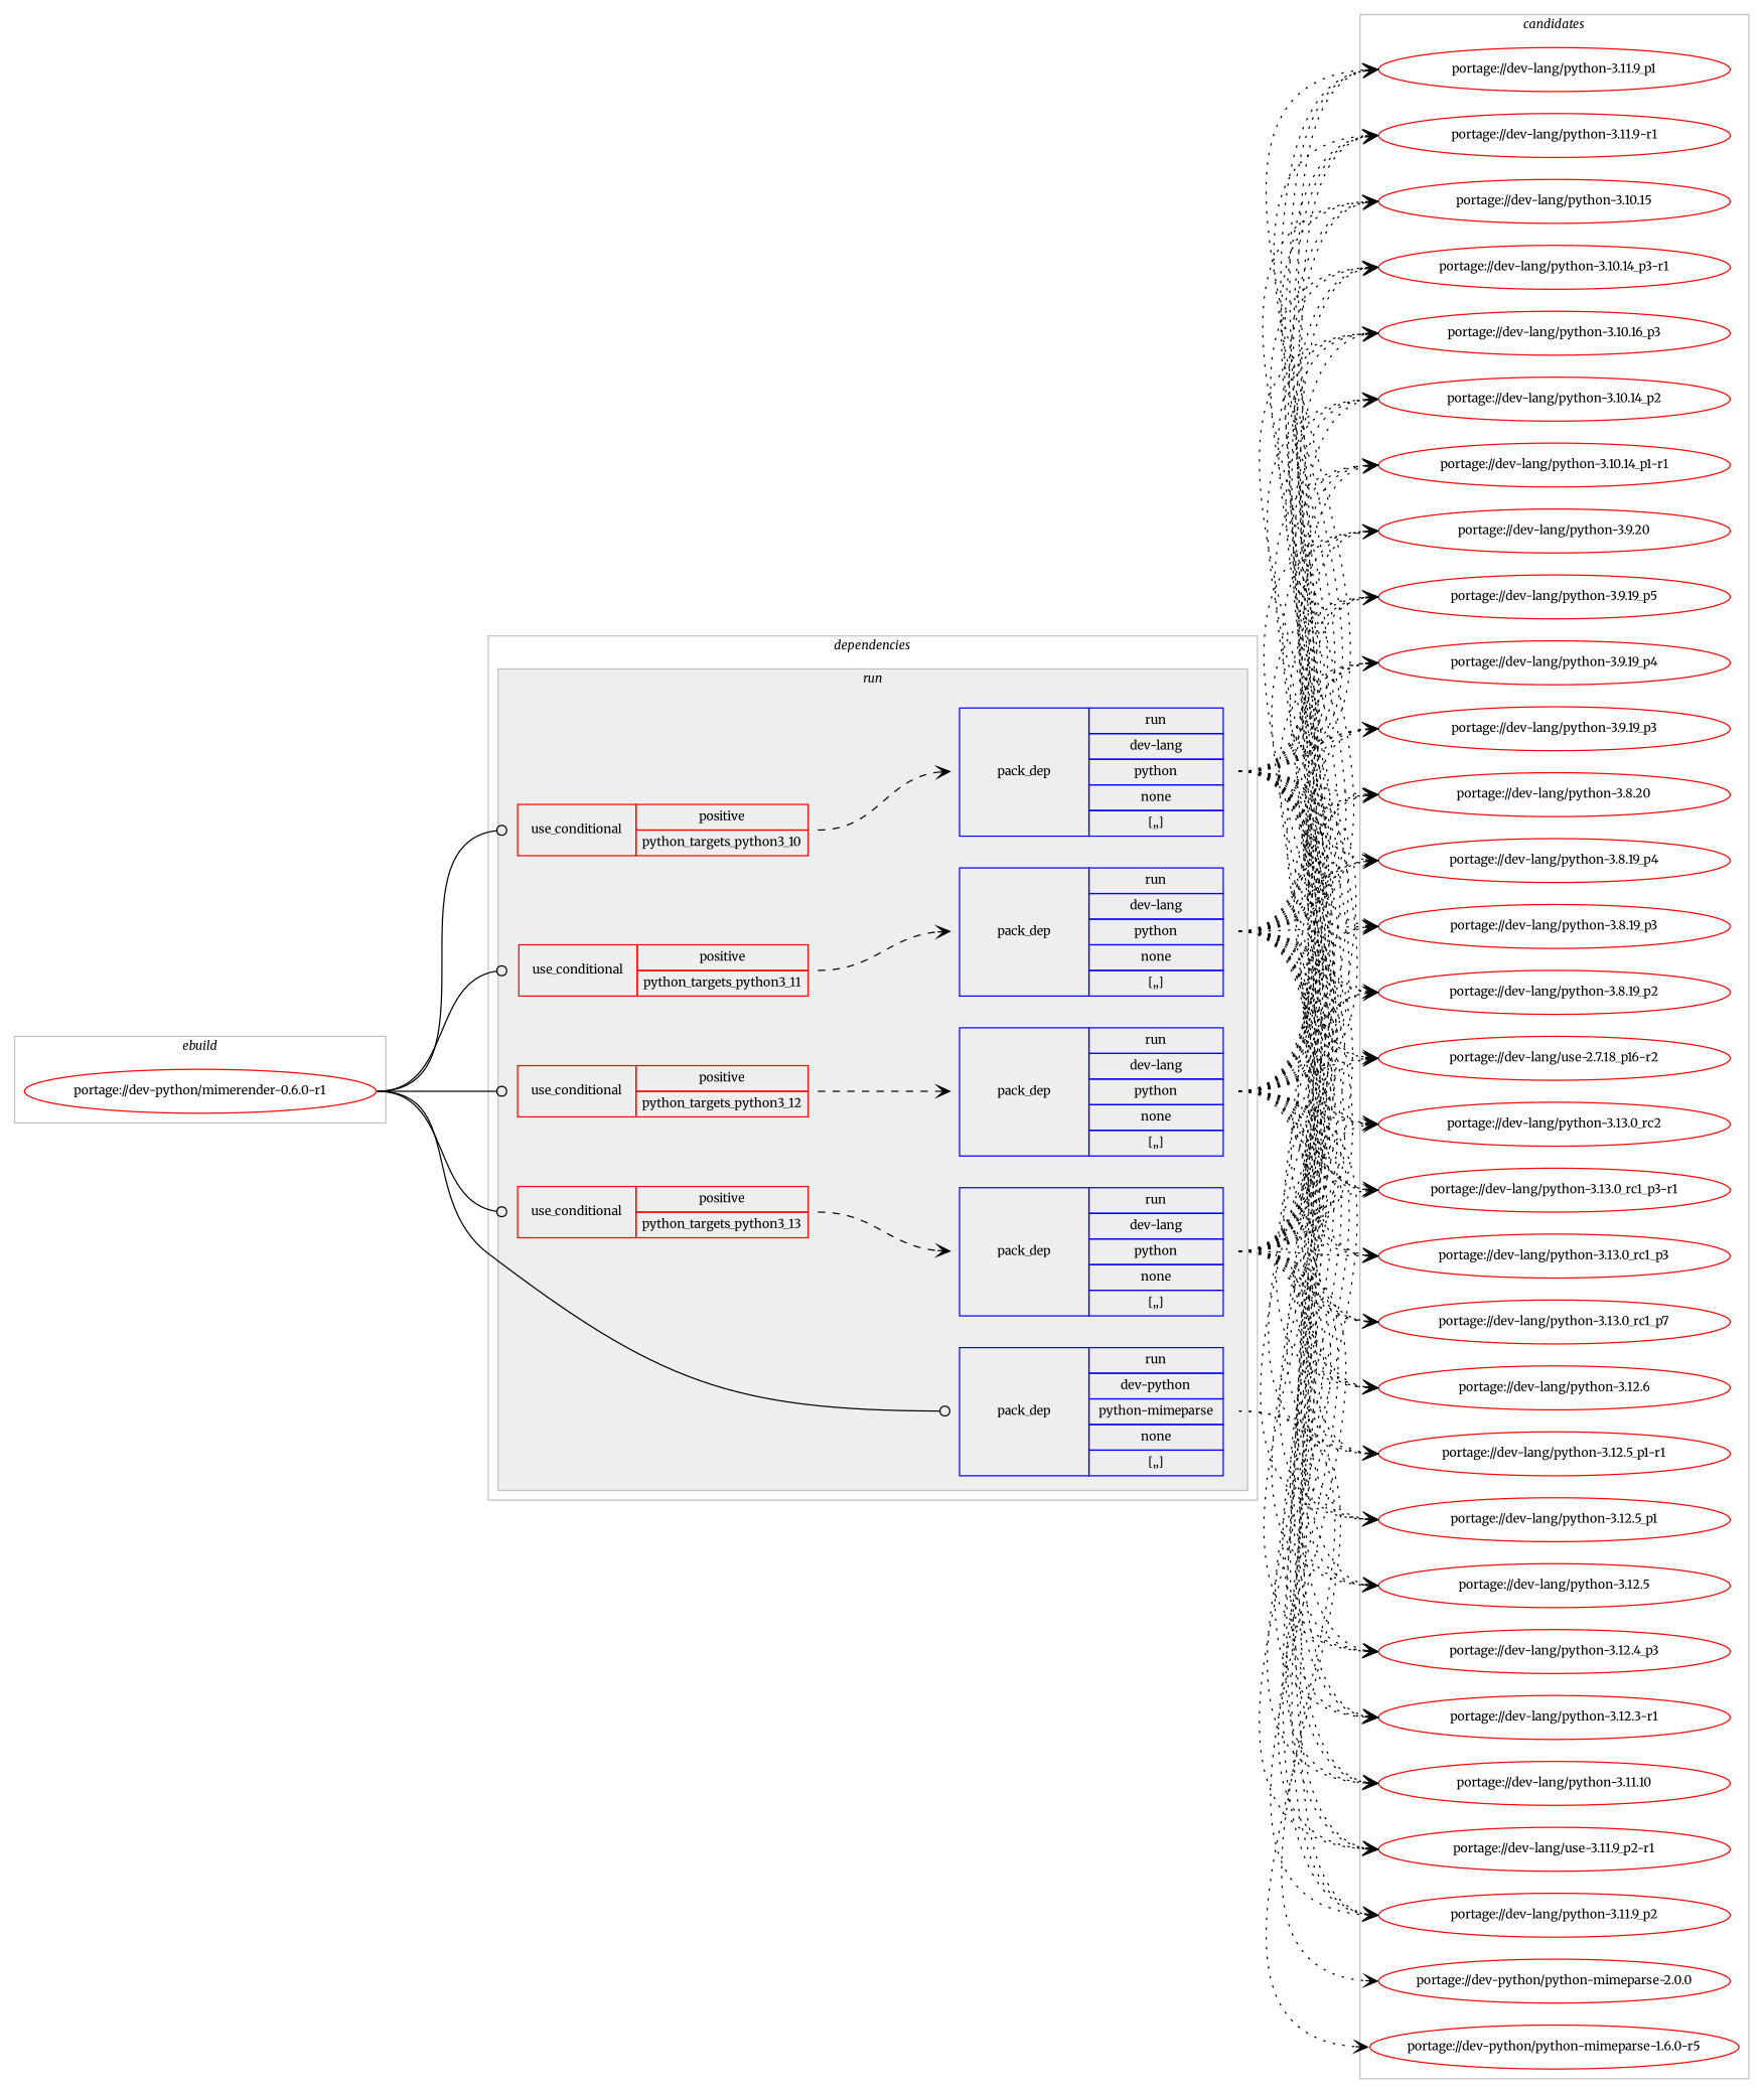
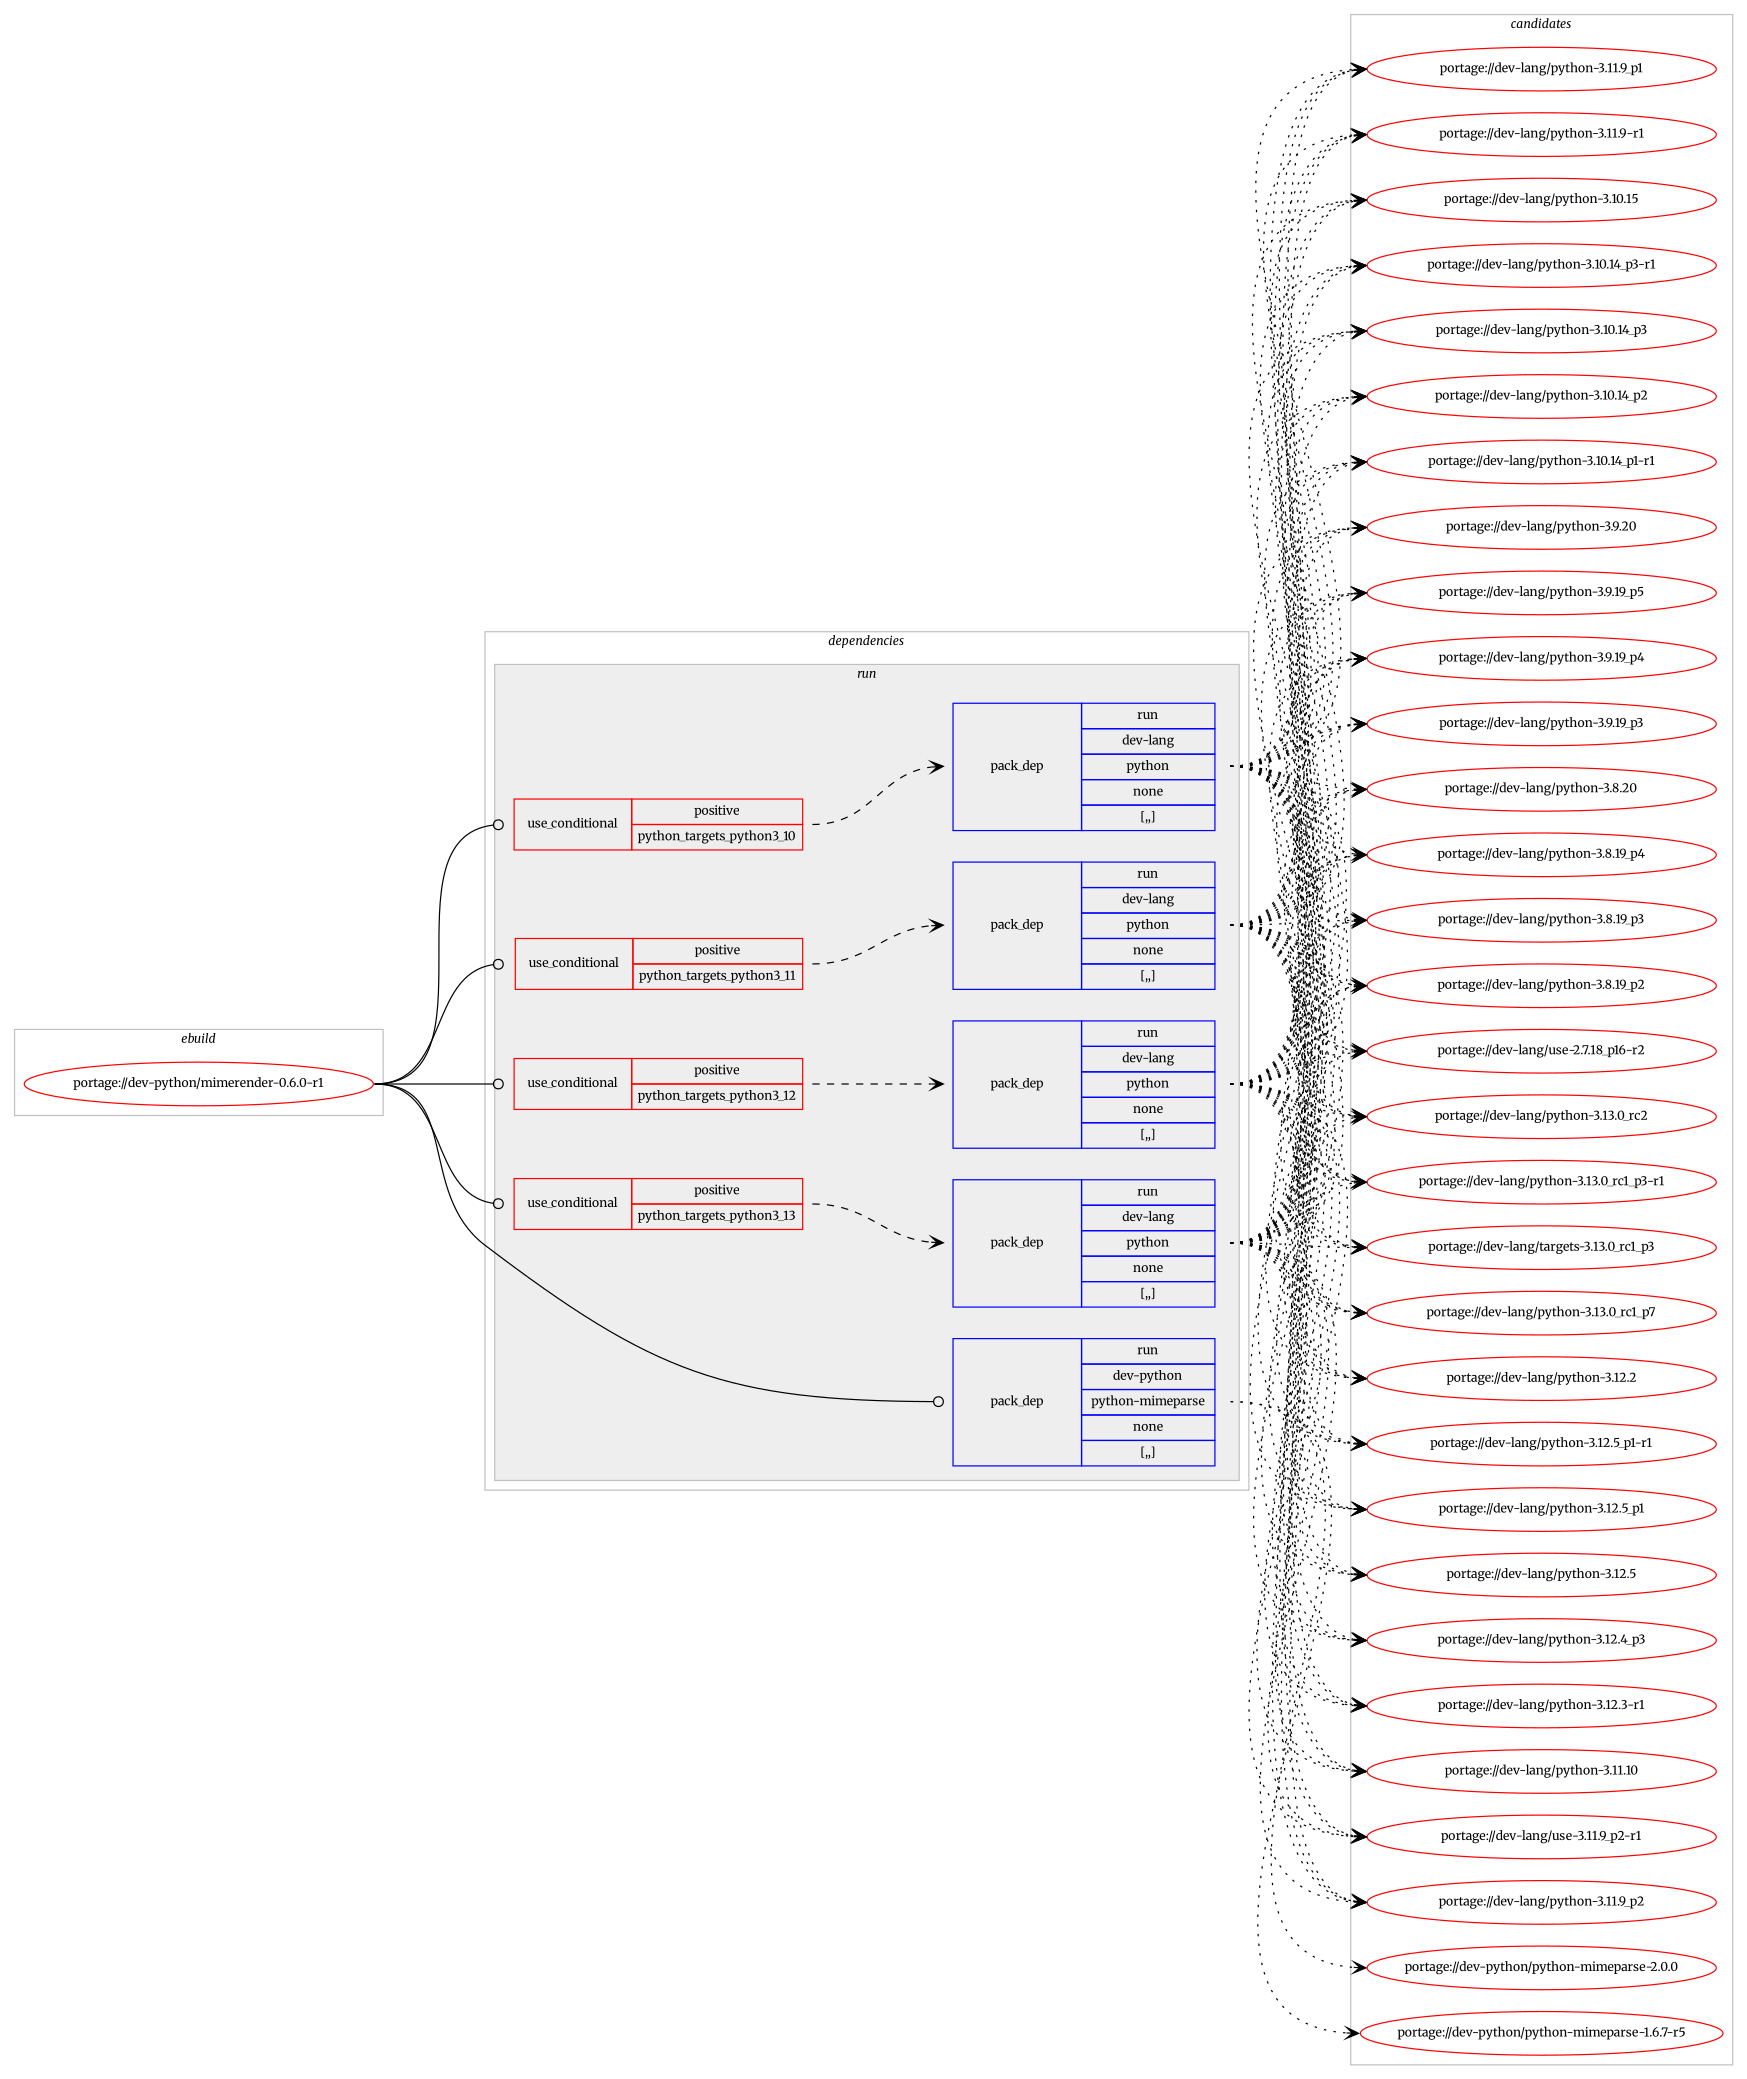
  digraph {
    compound=true
    concentrate=true
    fontname=Merriweather
    fontsize=10
    newrank=true
    rankdir=LR
    ranksep=1.5
    node [color=red fontname=Merriweather fontsize=10]
    edge [arrowhead=vee fontname=Merriweather headport=w style=dotted tailport=e weight=100]
    n1 [label="portage://dev-python/mimerender-0.6.0-r1" width=4]
    n2 [color=blue label=<<TABLE BORDER="0" CELLBORDER="1" CELLSPACING="0" CELLPADDING="4" WIDTH="220"><TR><TD ROWSPAN="6" CELLPADDING="30">pack_dep</TD></TR><TR><TD WIDTH="110">run</TD></TR><TR><TD>dev-lang</TD></TR><TR><TD>python</TD></TR><TR><TD>none</TD></TR><TR><TD>[,,]</TD></TR></TABLE>> shape=none]
    n3 [label=<<TABLE BORDER="0" CELLBORDER="1" CELLSPACING="0" CELLPADDING="4"><TR><TD ROWSPAN="3" CELLPADDING="10">use_conditional</TD></TR><TR><TD>positive</TD></TR><TR><TD>python_targets_python3_10</TD></TR></TABLE>> shape=none]
    n4 [color=blue label=<<TABLE BORDER="0" CELLBORDER="1" CELLSPACING="0" CELLPADDING="4" WIDTH="220"><TR><TD ROWSPAN="6" CELLPADDING="30">pack_dep</TD></TR><TR><TD WIDTH="110">run</TD></TR><TR><TD>dev-lang</TD></TR><TR><TD>python</TD></TR><TR><TD>none</TD></TR><TR><TD>[,,]</TD></TR></TABLE>> shape=none]
    n5 [label=<<TABLE BORDER="0" CELLBORDER="1" CELLSPACING="0" CELLPADDING="4"><TR><TD ROWSPAN="3" CELLPADDING="10">use_conditional</TD></TR><TR><TD>positive</TD></TR><TR><TD>python_targets_python3_11</TD></TR></TABLE>> shape=none]
    n6 [color=blue label=<<TABLE BORDER="0" CELLBORDER="1" CELLSPACING="0" CELLPADDING="4" WIDTH="220"><TR><TD ROWSPAN="6" CELLPADDING="30">pack_dep</TD></TR><TR><TD WIDTH="110">run</TD></TR><TR><TD>dev-lang</TD></TR><TR><TD>python</TD></TR><TR><TD>none</TD></TR><TR><TD>[,,]</TD></TR></TABLE>> shape=none]
    n7 [label=<<TABLE BORDER="0" CELLBORDER="1" CELLSPACING="0" CELLPADDING="4"><TR><TD ROWSPAN="3" CELLPADDING="10">use_conditional</TD></TR><TR><TD>positive</TD></TR><TR><TD>python_targets_python3_12</TD></TR></TABLE>> shape=none]
    n8 [color=blue label=<<TABLE BORDER="0" CELLBORDER="1" CELLSPACING="0" CELLPADDING="4" WIDTH="220"><TR><TD ROWSPAN="6" CELLPADDING="30">pack_dep</TD></TR><TR><TD WIDTH="110">run</TD></TR><TR><TD>dev-lang</TD></TR><TR><TD>python</TD></TR><TR><TD>none</TD></TR><TR><TD>[,,]</TD></TR></TABLE>> shape=none]
    n9 [label=<<TABLE BORDER="0" CELLBORDER="1" CELLSPACING="0" CELLPADDING="4"><TR><TD ROWSPAN="3" CELLPADDING="10">use_conditional</TD></TR><TR><TD>positive</TD></TR><TR><TD>python_targets_python3_13</TD></TR></TABLE>> shape=none]
    n10 [color=blue label=<<TABLE BORDER="0" CELLBORDER="1" CELLSPACING="0" CELLPADDING="4" WIDTH="220"><TR><TD ROWSPAN="6" CELLPADDING="30">pack_dep</TD></TR><TR><TD WIDTH="110">run</TD></TR><TR><TD>dev-python</TD></TR><TR><TD>python-mimeparse</TD></TR><TR><TD>none</TD></TR><TR><TD>[,,]</TD></TR></TABLE>> shape=none]
    n11 [label="portage://dev-lang/python-3.13.0_rc2" width=4]
    n12 [label="portage://dev-lang/python-3.13.0_rc1_p3-r1" width=4]
-   n13 [label="portage://dev-lang/python-3.13.0_rc1_p3" width=4]
+   n13 [label="portage://dev-lang/targets-3.13.0_rc1_p3" width=4]
    n14 [label="portage://dev-lang/python-3.13.0_rc1_p7" width=4]
-   n15 [label="portage://dev-lang/python-3.12.6" width=4]
+   n15 [label="portage://dev-lang/python-3.12.2" width=4]
    n16 [label="portage://dev-lang/python-3.12.5_p1-r1" width=4]
    n17 [label="portage://dev-lang/python-3.12.5_p1" width=4]
    n18 [label="portage://dev-lang/python-3.12.5" width=4]
    n19 [label="portage://dev-lang/python-3.12.4_p3" width=4]
    n20 [label="portage://dev-lang/python-3.12.3-r1" width=4]
    n21 [label="portage://dev-lang/python-3.11.10" width=4]
    n22 [label="portage://dev-lang/use-3.11.9_p2-r1" width=4]
    n23 [label="portage://dev-lang/python-3.11.9_p2" width=4]
    n24 [label="portage://dev-lang/python-3.11.9_p1" width=4]
    n25 [label="portage://dev-lang/python-3.11.9-r1" width=4]
    n26 [label="portage://dev-lang/python-3.10.15" width=4]
    n27 [label="portage://dev-lang/python-3.10.14_p3-r1" width=4]
-   n28 [label="portage://dev-lang/python-3.10.16_p3" width=4]
+   n28 [label="portage://dev-lang/python-3.10.14_p3" width=4]
    n29 [label="portage://dev-lang/python-3.10.14_p2" width=4]
    n30 [label="portage://dev-lang/python-3.10.14_p1-r1" width=4]
    n31 [label="portage://dev-lang/python-3.9.20" width=4]
    n32 [label="portage://dev-lang/python-3.9.19_p5" width=4]
    n33 [label="portage://dev-lang/python-3.9.19_p4" width=4]
    n34 [label="portage://dev-lang/python-3.9.19_p3" width=4]
    n35 [label="portage://dev-lang/python-3.8.20" width=4]
    n36 [label="portage://dev-lang/python-3.8.19_p4" width=4]
    n37 [label="portage://dev-lang/python-3.8.19_p3" width=4]
    n38 [label="portage://dev-lang/python-3.8.19_p2" width=4]
    n39 [label="portage://dev-lang/use-2.7.18_p16-r2" width=4]
    n40 [label="portage://dev-python/python-mimeparse-2.0.0" width=4]
-   n41 [label="portage://dev-python/python-mimeparse-1.6.0-r5" width=4]
+   n41 [label="portage://dev-python/python-mimeparse-1.6.7-r5" width=4]
    subgraph cluster_1 {
      color=gray
      label=<<i>ebuild</i>>
      n1
    }
    subgraph cluster_2 {
      color=gray
      label=<<i>dependencies</i>>
      subgraph cluster_3 {
        color=gray
        fillcolor="#eeeeee"
        label=<<i>compile</i>>
        style=filled
      }
      subgraph cluster_4 {
        color=gray
        fillcolor="#eeeeee"
        label=<<i>compile and run</i>>
        style=filled
      }
      subgraph cluster_5 {
        color=gray
        fillcolor="#eeeeee"
        label=<<i>run</i>>
        style=filled
        subgraph sub_6 {
          color=gray
          fillcolor="#eeeeee"
          label=<<i>run</i>>
          style=filled
          n3
          subgraph sub_7 {
            color=gray
            fillcolor="#eeeeee"
            label=<<i>run</i>>
            style=filled
            n2
          }
        }
        subgraph sub_8 {
          color=gray
          fillcolor="#eeeeee"
          label=<<i>run</i>>
          style=filled
          n5
          subgraph sub_9 {
            color=gray
            fillcolor="#eeeeee"
            label=<<i>run</i>>
            style=filled
            n4
          }
        }
        subgraph sub_10 {
          color=gray
          fillcolor="#eeeeee"
          label=<<i>run</i>>
          style=filled
          n7
          subgraph sub_11 {
            color=gray
            fillcolor="#eeeeee"
            label=<<i>run</i>>
            style=filled
            n6
          }
        }
        subgraph sub_12 {
          color=gray
          fillcolor="#eeeeee"
          label=<<i>run</i>>
          style=filled
          n9
          subgraph sub_13 {
            color=gray
            fillcolor="#eeeeee"
            label=<<i>run</i>>
            style=filled
            n8
          }
        }
        subgraph sub_14 {
          color=gray
          fillcolor="#eeeeee"
          label=<<i>run</i>>
          style=filled
          n10
        }
      }
    }
    subgraph cluster_15 {
      color=gray
      label=<<i>candidates</i>>
      rank=same
      subgraph sub_16 {
        color=black
        label=<<i>candidates</i>>
        nodesep=1
        rank=same
        n11
        n12
        n13
        n14
        n15
        n16
        n17
        n18
        n19
        n20
        n21
        n22
        n23
        n24
        n25
        n26
        n27
        n28
        n29
        n30
        n31
        n32
        n33
        n34
        n35
        n36
        n37
        n38
        n39
      }
      subgraph sub_17 {
        color=black
        label=<<i>candidates</i>>
        nodesep=1
        rank=same
        n11
        n12
        n13
        n14
        n15
        n16
        n17
        n18
        n19
        n20
        n21
        n22
        n23
        n24
        n25
        n26
        n27
        n28
        n29
        n30
        n31
        n32
        n33
        n34
        n35
        n36
        n37
        n38
        n39
      }
      subgraph sub_18 {
        color=black
        label=<<i>candidates</i>>
        nodesep=1
        rank=same
        n11
        n12
        n13
        n14
        n15
        n16
        n17
        n18
        n19
        n20
        n21
        n22
        n23
        n24
        n25
        n26
        n27
        n28
        n29
        n30
        n31
        n32
        n33
        n34
        n35
        n36
        n37
        n38
        n39
      }
      subgraph sub_19 {
        color=black
        label=<<i>candidates</i>>
        nodesep=1
        rank=same
        n11
        n12
        n13
        n14
        n15
        n16
        n17
        n18
        n19
        n20
        n21
        n22
        n23
        n24
        n25
        n26
        n27
        n28
        n29
        n30
        n31
        n32
        n33
        n34
        n35
        n36
        n37
        n38
        n39
      }
      subgraph sub_20 {
        color=black
        label=<<i>candidates</i>>
        nodesep=1
        rank=same
        n40
        n41
      }
    }
    n1 -> n3 [arrowhead=odot style=solid weight=20]
    n1 -> n5 [arrowhead=odot style=solid weight=20]
    n1 -> n7 [arrowhead=odot style=solid weight=20]
    n1 -> n9 [arrowhead=odot style=solid weight=20]
    n1 -> n10 [arrowhead=odot style=solid weight=20]
    n2 -> n11
    n2 -> n12
    n2 -> n13
    n2 -> n14
    n2 -> n15
    n2 -> n16
    n2 -> n17
    n2 -> n18
    n2 -> n19
    n2 -> n20
    n2 -> n21
    n2 -> n22
    n2 -> n23
    n2 -> n24
    n2 -> n25
    n2 -> n26
    n2 -> n27
    n2 -> n28
    n2 -> n29
    n2 -> n30
    n2 -> n31
    n2 -> n32
    n2 -> n33
    n2 -> n34
    n2 -> n35
    n2 -> n36
    n2 -> n37
    n2 -> n38
    n2 -> n39
    n3 -> n2 [style=dashed weight=20]
    n4 -> n11
    n4 -> n12
    n4 -> n13
    n4 -> n14
    n4 -> n15
    n4 -> n16
    n4 -> n17
    n4 -> n18
    n4 -> n19
    n4 -> n20
    n4 -> n21
    n4 -> n22
    n4 -> n23
    n4 -> n24
    n4 -> n25
    n4 -> n26
    n4 -> n27
    n4 -> n28
    n4 -> n29
    n4 -> n30
    n4 -> n31
    n4 -> n32
    n4 -> n33
    n4 -> n34
    n4 -> n35
    n4 -> n36
    n4 -> n37
    n4 -> n38
    n4 -> n39
    n5 -> n4 [style=dashed weight=20]
    n6 -> n11
    n6 -> n12
    n6 -> n13
    n6 -> n14
    n6 -> n15
    n6 -> n16
    n6 -> n17
    n6 -> n18
    n6 -> n19
    n6 -> n20
    n6 -> n21
    n6 -> n22
    n6 -> n23
    n6 -> n24
    n6 -> n25
    n6 -> n26
    n6 -> n27
    n6 -> n28
    n6 -> n29
    n6 -> n30
    n6 -> n31
    n6 -> n32
    n6 -> n33
    n6 -> n34
    n6 -> n35
    n6 -> n36
    n6 -> n37
    n6 -> n38
    n6 -> n39
    n7 -> n6 [style=dashed weight=20]
    n8 -> n11
    n8 -> n12
    n8 -> n13
    n8 -> n14
    n8 -> n15
    n8 -> n16
    n8 -> n17
    n8 -> n18
    n8 -> n19
    n8 -> n20
    n8 -> n21
    n8 -> n22
    n8 -> n23
    n8 -> n24
    n8 -> n25
    n8 -> n26
    n8 -> n27
    n8 -> n28
    n8 -> n29
    n8 -> n30
    n8 -> n31
    n8 -> n32
    n8 -> n33
    n8 -> n34
    n8 -> n35
    n8 -> n36
    n8 -> n37
    n8 -> n38
    n8 -> n39
    n9 -> n8 [style=dashed weight=20]
    n10 -> n40
    n10 -> n41
  }
